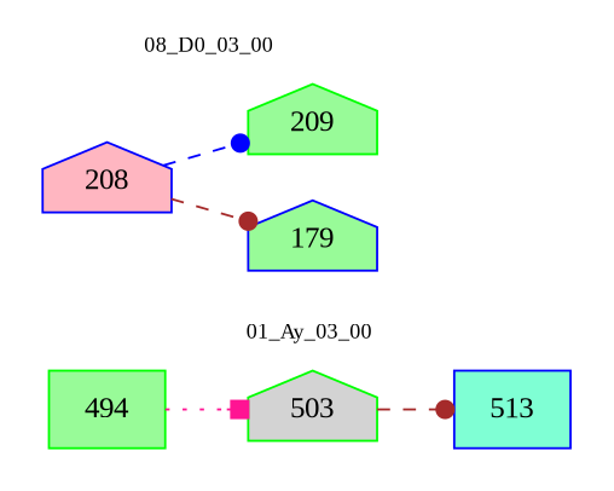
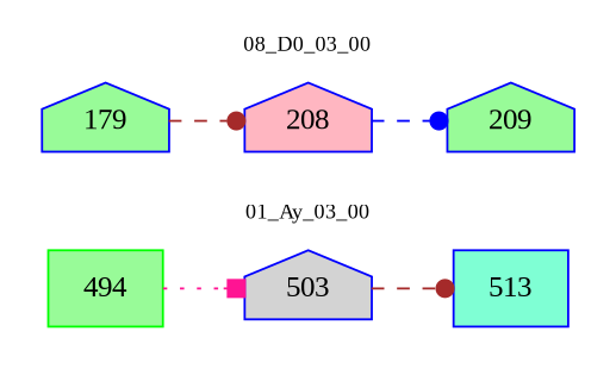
  digraph {
    fontname="Liberation Serif"
    rankdir=LR
    node [color=blue fillcolor=palegreen fontname="Liberation Serif" shape=house style=filled]
    edge [arrowhead=dot color=brown fontname="Liberation Serif" style=dashed]
-   n1 [color=green fillcolor=lightgrey label=503]
+   n1 [fillcolor=lightgrey label=503]
    n2 [color=green label=494 shape=box]
    n3 [fillcolor=aquamarine label=513 shape=box]
    n4 [fillcolor=lightpink label=208]
    n5 [label=179]
-   n6 [color=green label=209]
+   n6 [label=209]
    subgraph cluster_1 {
      color=white
      fontsize=10
      label="01_Ay_03_00"
      n1
      n2
      n3
    }
    subgraph cluster_2 {
      color=white
      fontsize=10
      label="08_D0_03_00"
      n4
      n5
      n6
    }
    n1 -> n3
    n2 -> n1 [arrowhead=box color=deeppink style=dotted]
-   n4 -> n5
+   n5 -> n4
    n4 -> n6 [color=blue]
  }
